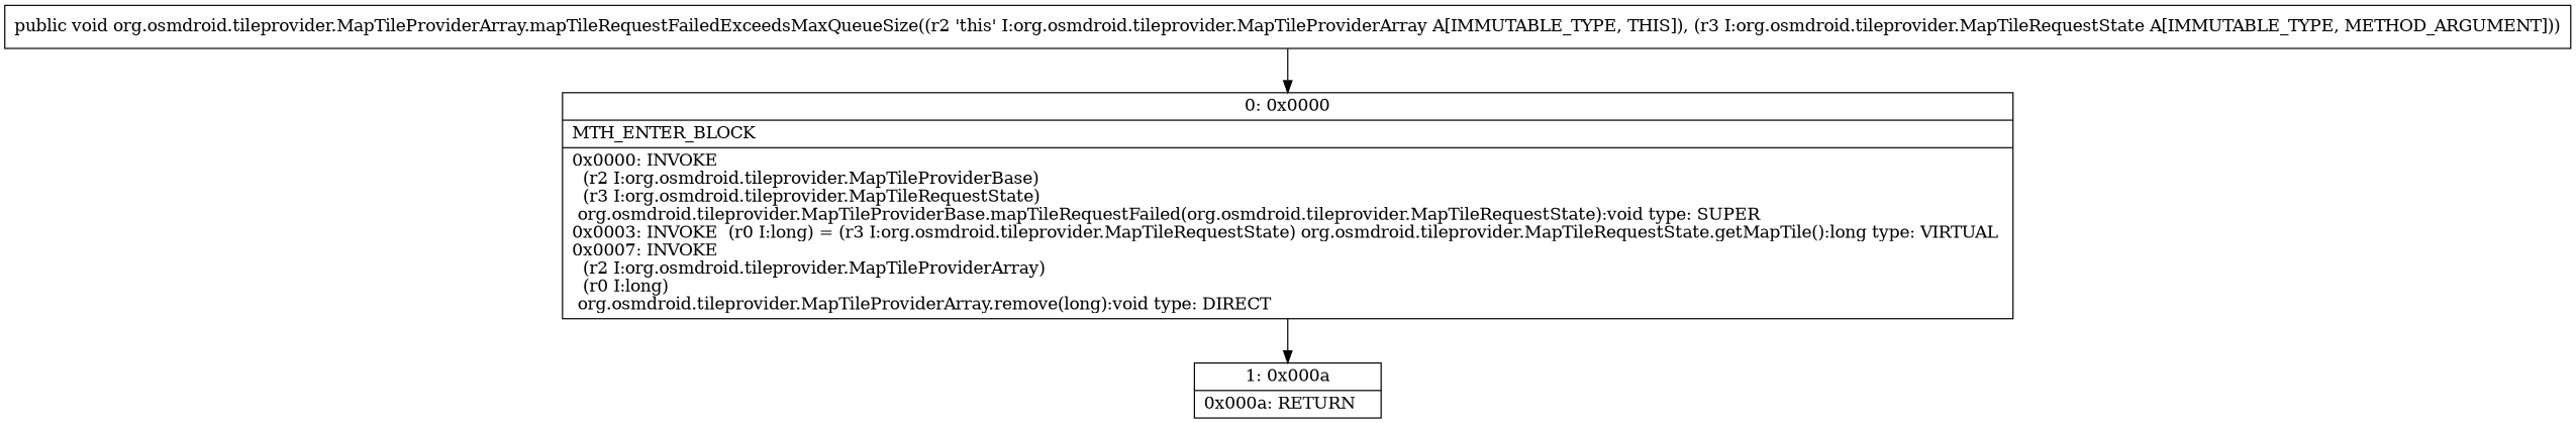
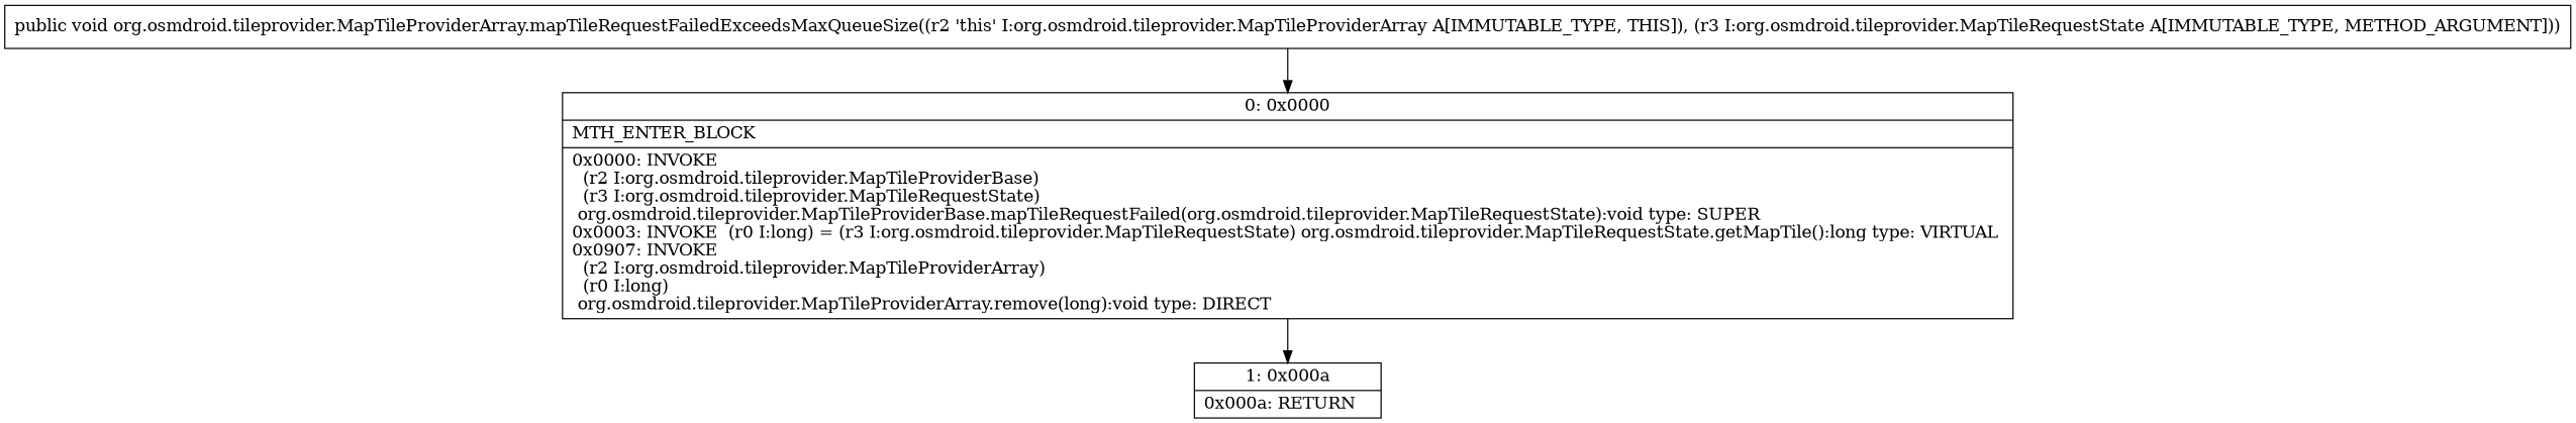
  digraph {
    node [shape=record]
-   n1 [label="{0\:\ 0x0000|MTH_ENTER_BLOCK\l|0x0000: INVOKE  \l  (r2 I:org.osmdroid.tileprovider.MapTileProviderBase)\l  (r3 I:org.osmdroid.tileprovider.MapTileRequestState)\l org.osmdroid.tileprovider.MapTileProviderBase.mapTileRequestFailed(org.osmdroid.tileprovider.MapTileRequestState):void type: SUPER \l0x0003: INVOKE  (r0 I:long) = (r3 I:org.osmdroid.tileprovider.MapTileRequestState) org.osmdroid.tileprovider.MapTileRequestState.getMapTile():long type: VIRTUAL \l0x0007: INVOKE  \l  (r2 I:org.osmdroid.tileprovider.MapTileProviderArray)\l  (r0 I:long)\l org.osmdroid.tileprovider.MapTileProviderArray.remove(long):void type: DIRECT \l}"]
+   n1 [label="{0\:\ 0x0000|MTH_ENTER_BLOCK\l|0x0000: INVOKE  \l  (r2 I:org.osmdroid.tileprovider.MapTileProviderBase)\l  (r3 I:org.osmdroid.tileprovider.MapTileRequestState)\l org.osmdroid.tileprovider.MapTileProviderBase.mapTileRequestFailed(org.osmdroid.tileprovider.MapTileRequestState):void type: SUPER \l0x0003: INVOKE  (r0 I:long) = (r3 I:org.osmdroid.tileprovider.MapTileRequestState) org.osmdroid.tileprovider.MapTileRequestState.getMapTile():long type: VIRTUAL \l0x0907: INVOKE  \l  (r2 I:org.osmdroid.tileprovider.MapTileProviderArray)\l  (r0 I:long)\l org.osmdroid.tileprovider.MapTileProviderArray.remove(long):void type: DIRECT \l}"]
    n2 [label="{1\:\ 0x000a|0x000a: RETURN   \l}"]
    n3 [label="{public void org.osmdroid.tileprovider.MapTileProviderArray.mapTileRequestFailedExceedsMaxQueueSize((r2 'this' I:org.osmdroid.tileprovider.MapTileProviderArray A[IMMUTABLE_TYPE, THIS]), (r3 I:org.osmdroid.tileprovider.MapTileRequestState A[IMMUTABLE_TYPE, METHOD_ARGUMENT])) }"]
    n1 -> n2
    n3 -> n1
  }
